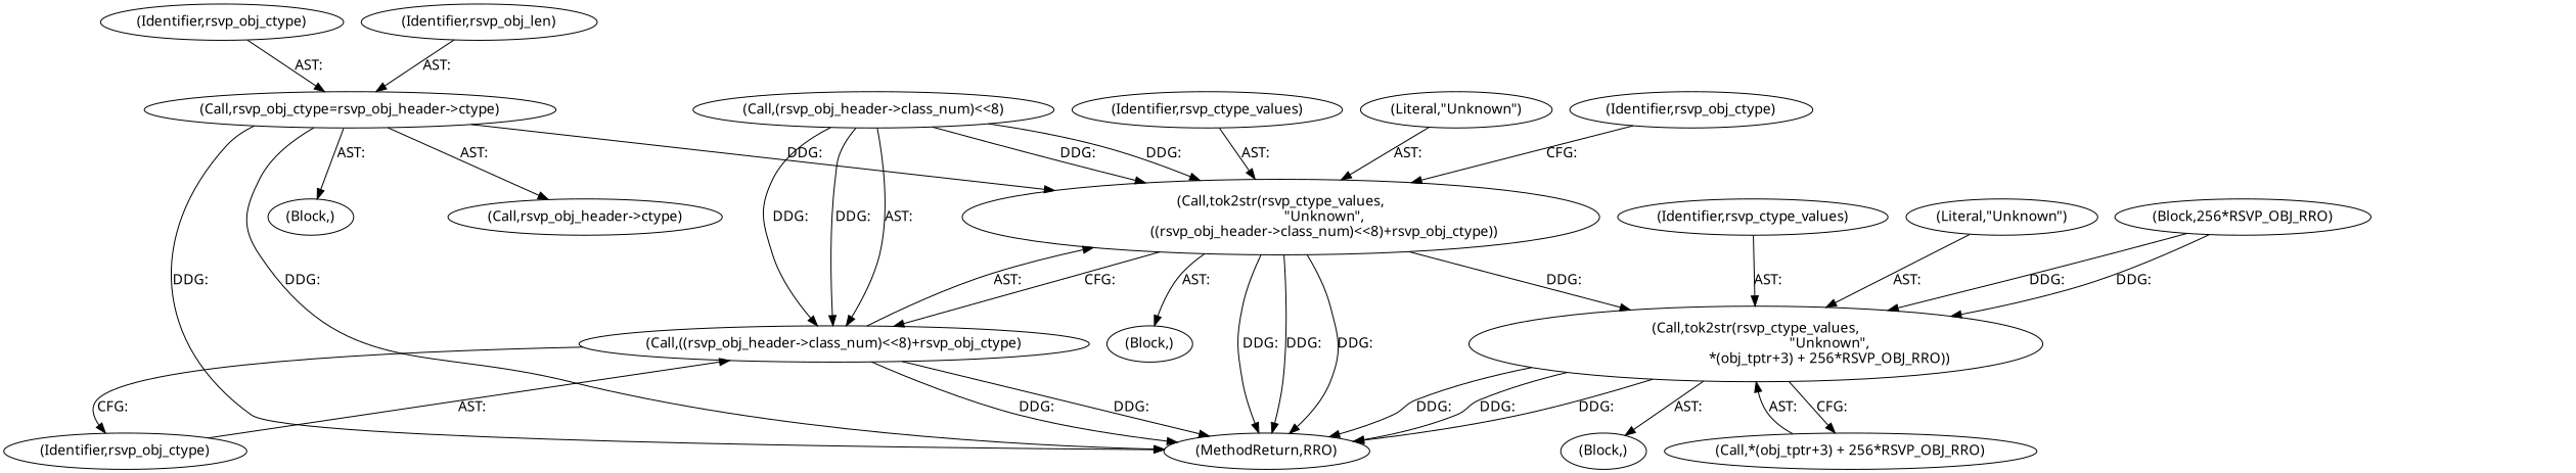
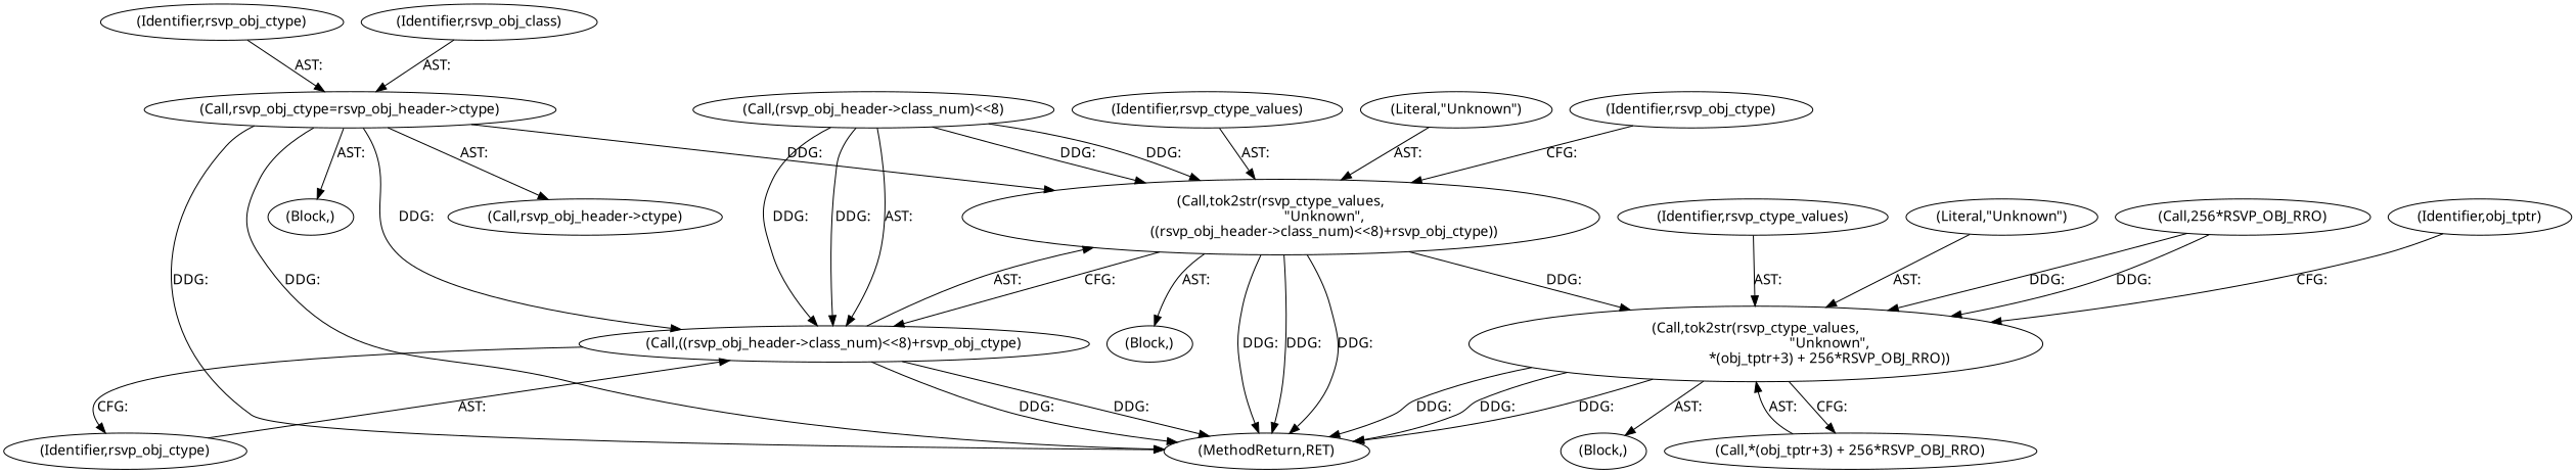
  digraph {
    fontname="Noto Sans"
    node [fontname="Noto Sans"]
    edge [fontname="Noto Sans"]
    n1 [label="(Call,rsvp_obj_ctype=rsvp_obj_header->ctype)"]
    n2 [label="(Call,tok2str(rsvp_ctype_values,\n                       \"Unknown\",\n                       ((rsvp_obj_header->class_num)<<8)+rsvp_obj_ctype))"]
    n3 [label="(Call,((rsvp_obj_header->class_num)<<8)+rsvp_obj_ctype)"]
-   n4 [label="(MethodReturn,RRO)"]
+   n4 [label="(MethodReturn,RET)"]
    n5 [label="(Call,rsvp_obj_header->ctype)"]
    n6 [label="(Block,)"]
    n7 [label="(Call,tok2str(rsvp_ctype_values,\n                                       \"Unknown\",\n                                       *(obj_tptr+3) + 256*RSVP_OBJ_RRO))"]
    n8 [label="(Block,)"]
    n9 [label="(Identifier,rsvp_obj_ctype)"]
    n10 [label="(Block,)"]
    n11 [label="(Call,*(obj_tptr+3) + 256*RSVP_OBJ_RRO)"]
    n12 [label="(Literal,\"Unknown\")"]
    n13 [label="(Identifier,rsvp_ctype_values)"]
    n14 [label="(Literal,\"Unknown\")"]
    n15 [label="(Identifier,rsvp_obj_ctype)"]
    n16 [label="(Identifier,rsvp_obj_ctype)"]
-   n17 [label="(Block,256*RSVP_OBJ_RRO)"]
+   n17 [label="(Call,256*RSVP_OBJ_RRO)"]
    n18 [label="(Call,(rsvp_obj_header->class_num)<<8)"]
-   n20 [label="(Identifier,rsvp_obj_len)"]
+   n19 [label="(Identifier,obj_tptr)"]
+   n20 [label="(Identifier,rsvp_obj_class)"]
    n21 [label="(Identifier,rsvp_ctype_values)"]
    n1 -> n2 [label="DDG: "]
+   n1 -> n3 [label="DDG: "]
    n1 -> n4 [label="DDG: "]
    n1 -> n4 [label="DDG: "]
    n1 -> n5 [label="AST: "]
    n1 -> n6 [label="AST: "]
    n2 -> n3 [label="CFG: "]
    n2 -> n4 [label="DDG: "]
    n2 -> n4 [label="DDG: "]
    n2 -> n4 [label="DDG: "]
    n2 -> n7 [label="DDG: "]
    n2 -> n8 [label="AST: "]
    n3 -> n2 [label="AST: "]
    n3 -> n4 [label="DDG: "]
    n3 -> n4 [label="DDG: "]
    n3 -> n9 [label="CFG: "]
    n7 -> n4 [label="DDG: "]
    n7 -> n4 [label="DDG: "]
    n7 -> n4 [label="DDG: "]
    n7 -> n10 [label="AST: "]
    n7 -> n11 [label="CFG: "]
    n9 -> n3 [label="AST: "]
    n11 -> n7 [label="AST: "]
    n12 -> n7 [label="AST: "]
    n13 -> n2 [label="AST: "]
    n14 -> n2 [label="AST: "]
    n15 -> n2 [label="CFG: "]
    n16 -> n1 [label="AST: "]
    n17 -> n7 [label="DDG: "]
    n17 -> n7 [label="DDG: "]
    n18 -> n2 [label="DDG: "]
    n18 -> n2 [label="DDG: "]
    n18 -> n3 [label="AST: "]
    n18 -> n3 [label="DDG: "]
    n18 -> n3 [label="DDG: "]
+   n19 -> n7 [label="CFG: "]
    n20 -> n1 [label="AST: "]
    n21 -> n7 [label="AST: "]
  }
